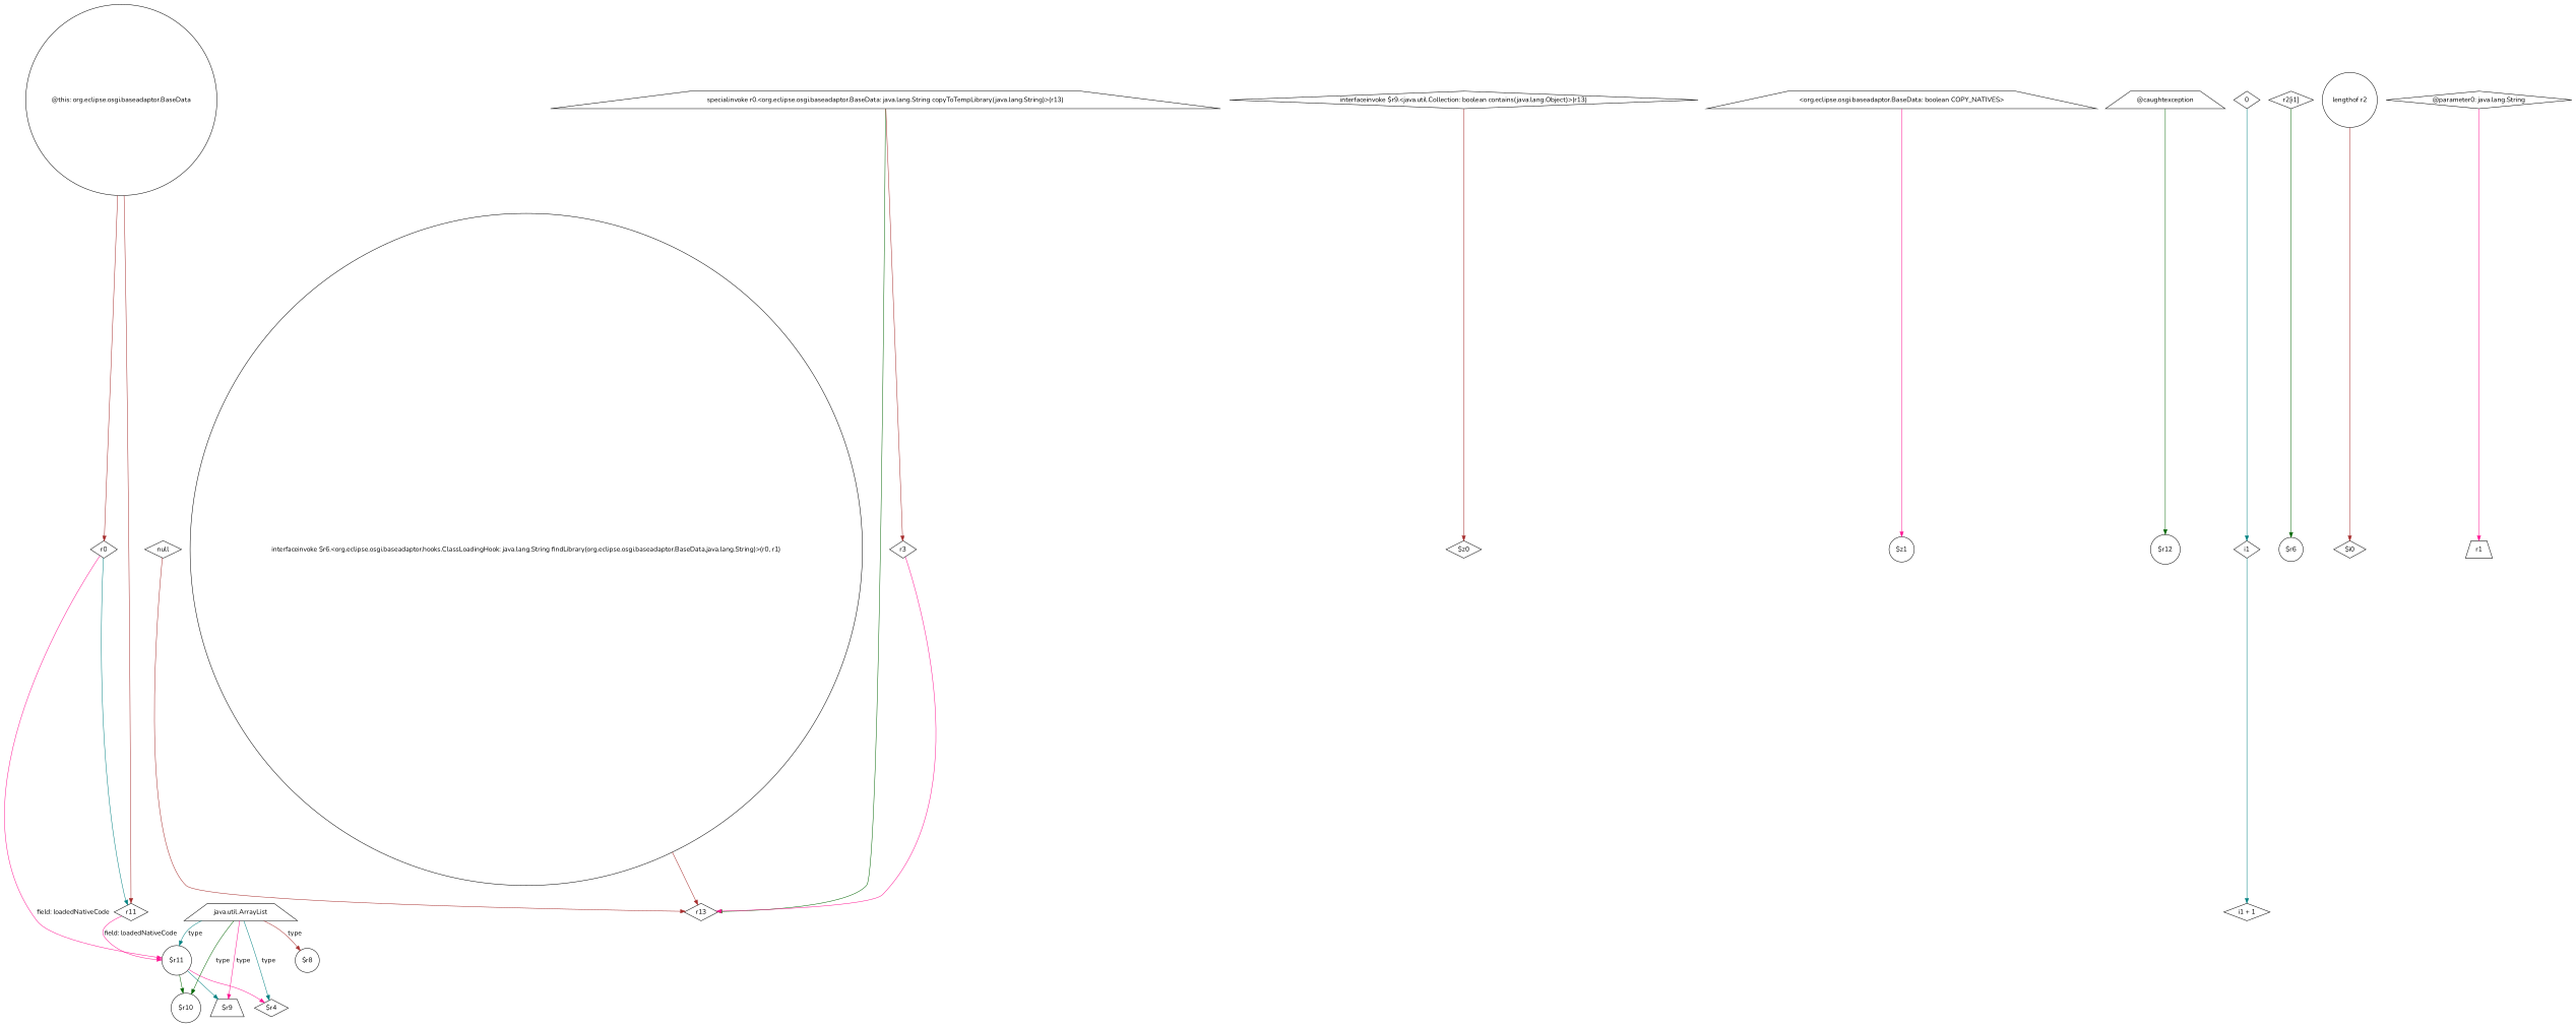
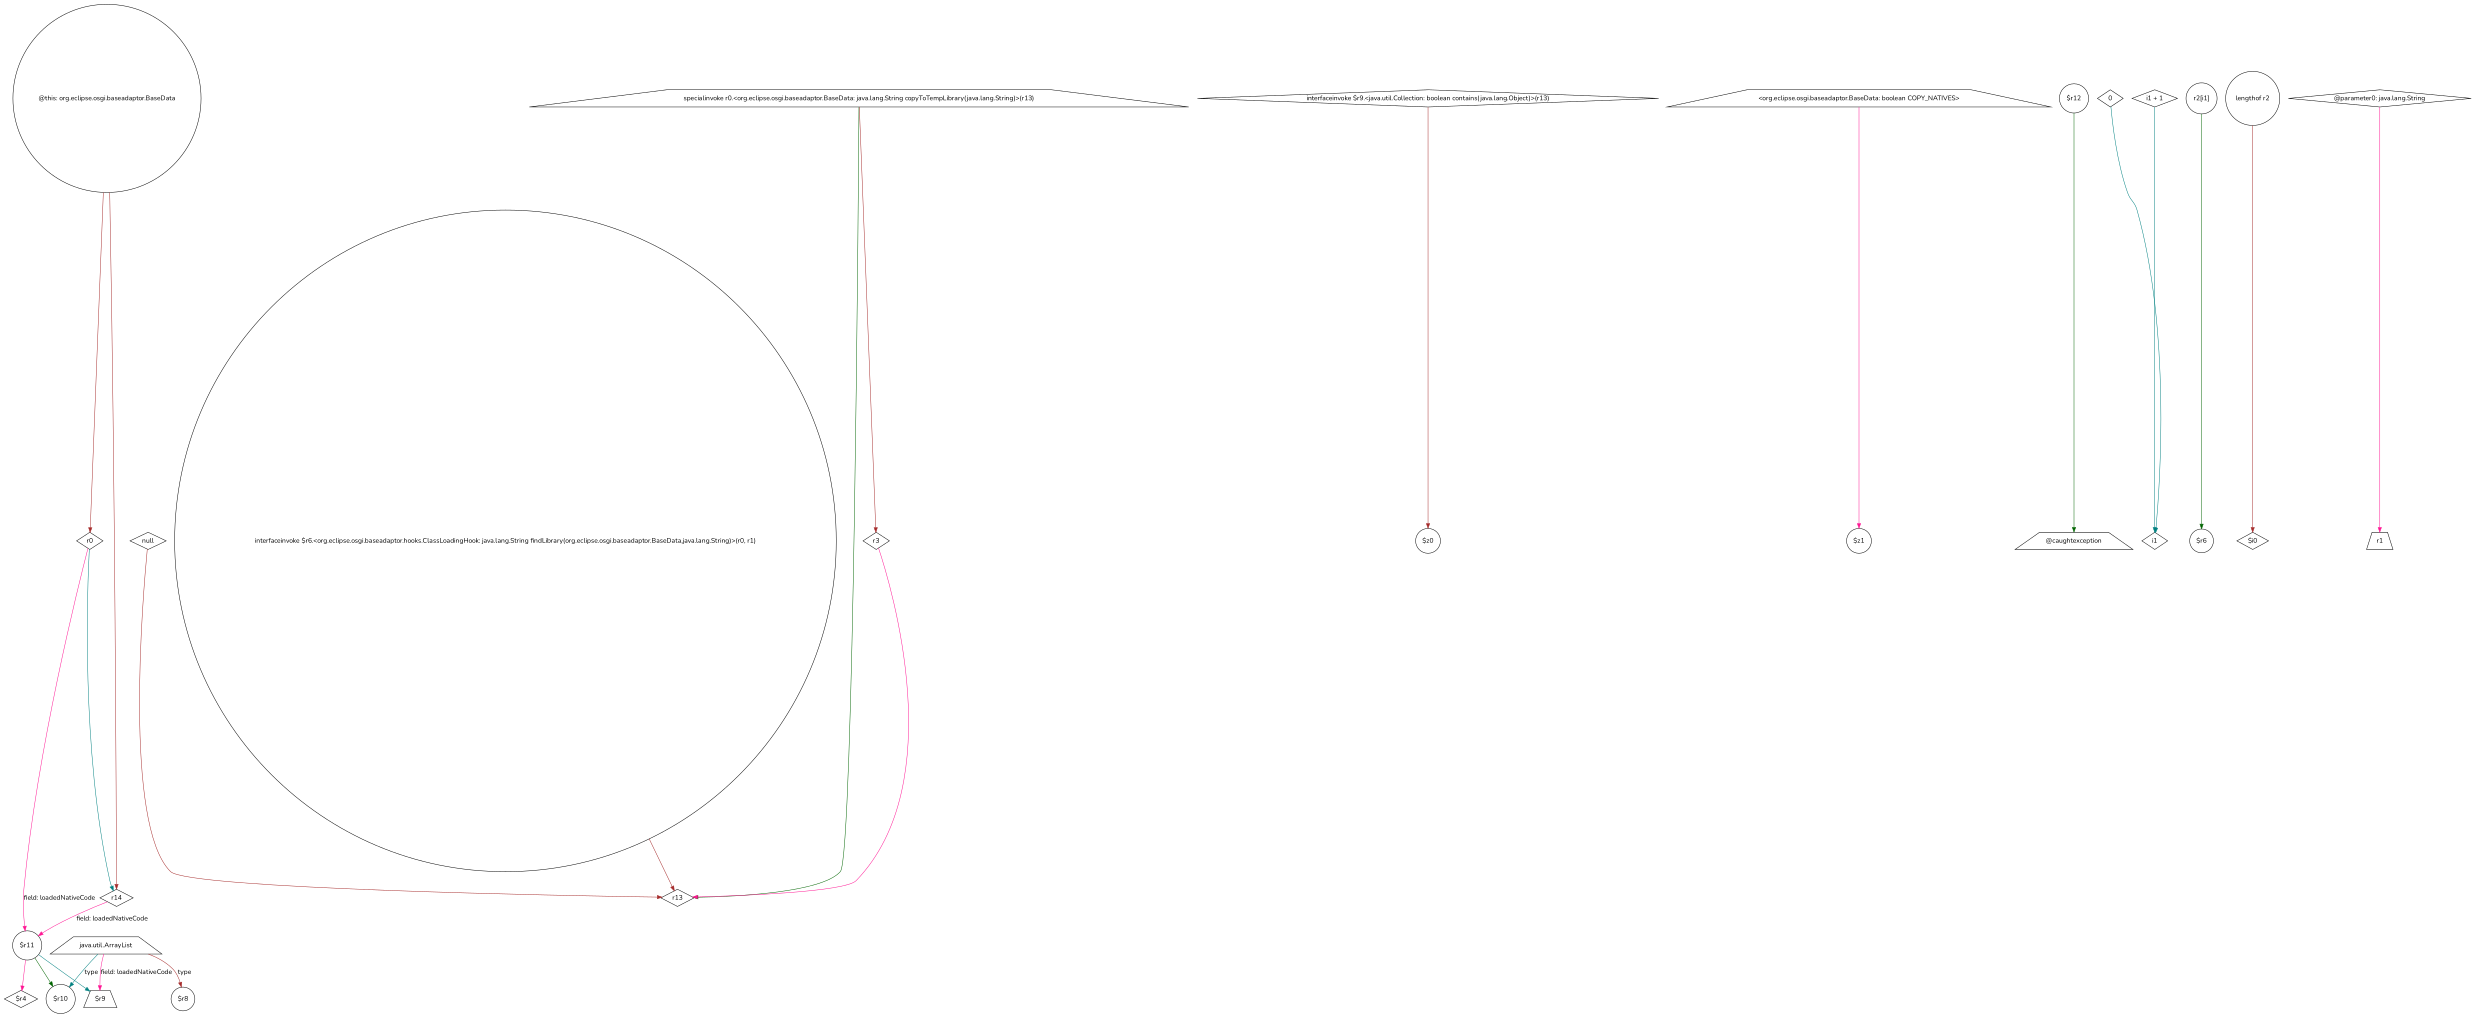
  digraph {
    fontname=Nunito
    node [fontname=Nunito shape=diamond]
    edge [color=brown fontname=Nunito]
    n1 [label="@this: org.eclipse.osgi.baseadaptor.BaseData" shape=circle]
    n2 [label=r0]
-   n3 [label=r11]
+   n3 [label=r14]
    n4 [label="$r11" shape=circle]
    n5 [label="$r10" shape=circle]
    n6 [label="$r9" shape=trapezium]
    n7 [label="$r4"]
    n8 [label=null]
    n9 [label=r13]
    n10 [label="interfaceinvoke $r6.<org.eclipse.osgi.baseadaptor.hooks.ClassLoadingHook: java.lang.String findLibrary(org.eclipse.osgi.baseadaptor.BaseData,java.lang.String)>(r0, r1)" shape=circle]
    n11 [label="interfaceinvoke $r9.<java.util.Collection: boolean contains(java.lang.Object)>(r13)"]
-   n12 [label="$z0"]
+   n12 [label="$z0" shape=circle]
    n13 [label="$r8" shape=circle]
    n14 [label="java.util.ArrayList" shape=trapezium]
    n15 [label="specialinvoke r0.<org.eclipse.osgi.baseadaptor.BaseData: java.lang.String copyToTempLibrary(java.lang.String)>(r13)" shape=trapezium]
    n16 [label=r3]
    n17 [label="<org.eclipse.osgi.baseadaptor.BaseData: boolean COPY_NATIVES>" shape=trapezium]
    n18 [label="$z1" shape=circle]
    n19 [label="@caughtexception" shape=trapezium]
    n20 [label="$r12" shape=circle]
    n21 [label=0]
    n22 [label=i1]
-   n23 [label="r2[i1]"]
+   n23 [label="r2[i1]" shape=circle]
    n24 [label="$r6" shape=circle]
    n25 [label="lengthof r2" shape=circle]
    n26 [label="$i0"]
    n27 [label="@parameter0: java.lang.String"]
    n28 [label=r1 shape=trapezium]
    n29 [label="i1 + 1"]
    n1 -> n2
    n1 -> n3
    n2 -> n3 [color=teal]
    n2 -> n4 [color=deeppink label="field: loadedNativeCode"]
    n3 -> n4 [color=deeppink label="field: loadedNativeCode"]
    n4 -> n5 [color=darkgreen]
    n4 -> n6 [color=teal]
    n4 -> n7 [color=deeppink]
    n8 -> n9
    n10 -> n9
    n11 -> n12
-   n14 -> n4 [color=teal label=type]
-   n14 -> n5 [color=darkgreen label=type]
-   n14 -> n6 [color=deeppink label=type]
-   n14 -> n7 [color=teal label=type]
+   n14 -> n5 [color=teal label=type]
+   n14 -> n6 [color=deeppink label="field: loadedNativeCode"]
    n14 -> n13 [label=type]
    n15 -> n9 [color=darkgreen]
    n15 -> n16
    n16 -> n9 [color=deeppink]
    n17 -> n18 [color=deeppink]
-   n19 -> n20 [color=darkgreen]
+   n20 -> n19 [color=darkgreen]
    n21 -> n22 [color=teal]
    n23 -> n24 [color=darkgreen]
    n25 -> n26
    n27 -> n28 [color=deeppink]
-   n22 -> n29 [color=teal]
+   n29 -> n22 [color=teal]
  }
